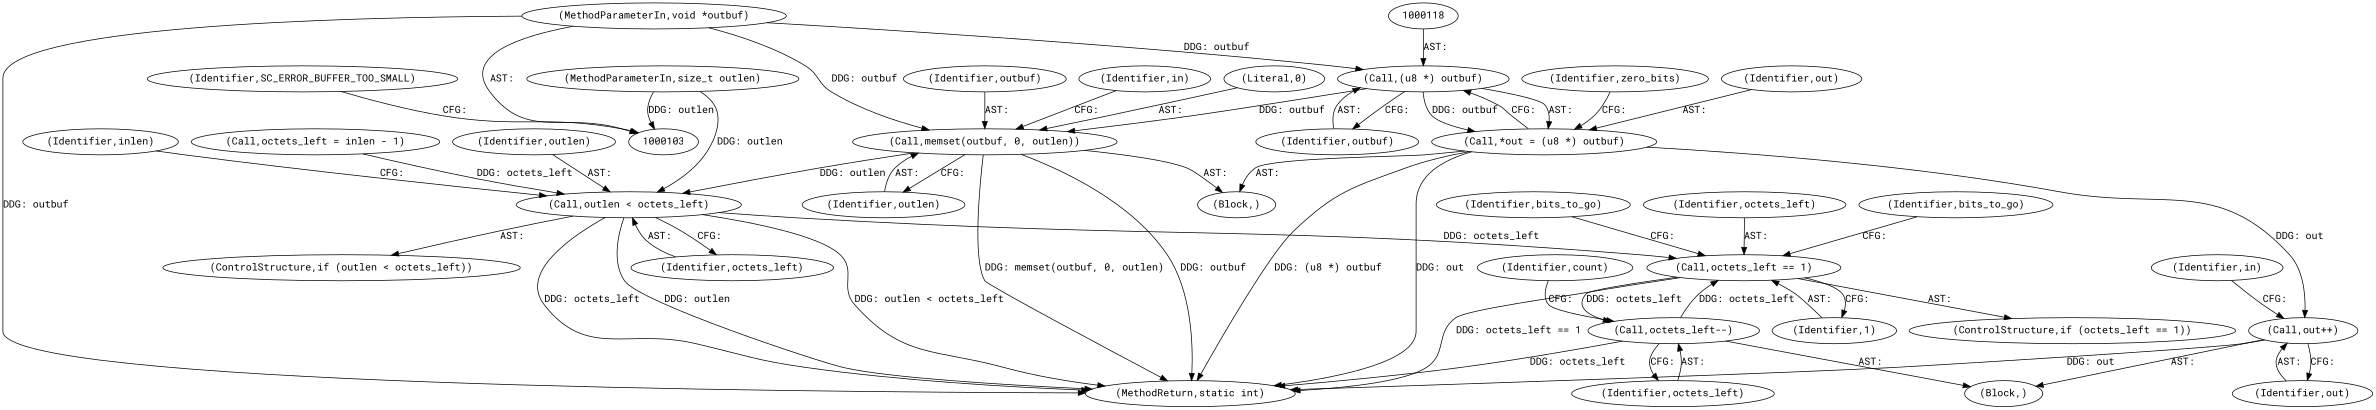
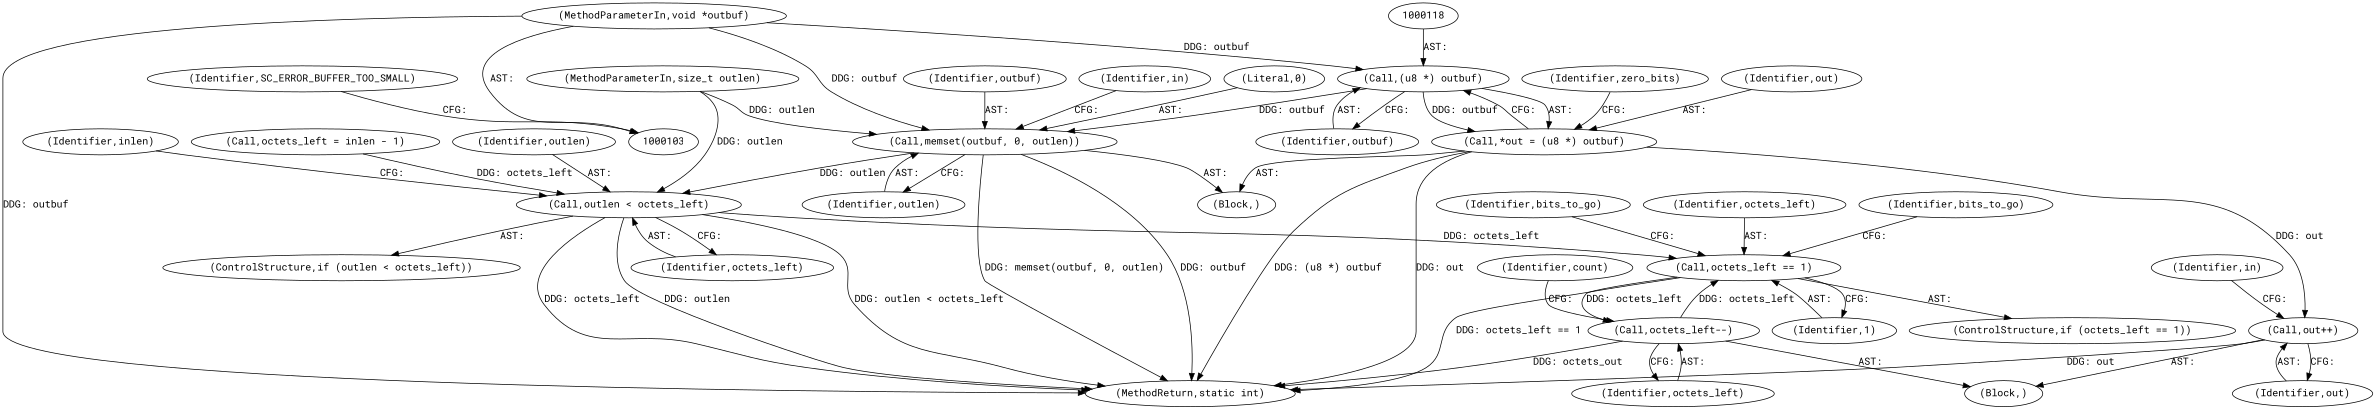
  digraph {
    fontname="Roboto Mono"
    node [fontname="Roboto Mono"]
    edge [fontname="Roboto Mono"]
    n1 [label="(Call,(u8 *) outbuf)"]
    n2 [label="(Call,*out = (u8 *) outbuf)"]
    n3 [label="(Call,memset(outbuf, 0, outlen))"]
    n4 [label="(Identifier,outbuf)"]
    n5 [label="(MethodReturn,static int)"]
    n6 [label="(Call,out++)"]
    n7 [label="(Block,)"]
    n8 [label="(Call,outlen < octets_left)"]
    n9 [label="(Identifier,outlen)"]
    n10 [label="(MethodParameterIn,void *outbuf)"]
    1000103
    n12 [label="(Block,)"]
    n13 [label="(Identifier,out)"]
    n14 [label="(Call,octets_left == 1)"]
    n15 [label="(ControlStructure,if (outlen < octets_left))"]
    n16 [label="(Identifier,octets_left)"]
    n17 [label="(Call,octets_left--)"]
    n18 [label="(Identifier,1)"]
    n19 [label="(ControlStructure,if (octets_left == 1))"]
    n20 [label="(Identifier,octets_left)"]
    n21 [label="(Identifier,out)"]
    n22 [label="(Identifier,octets_left)"]
    n23 [label="(Identifier,in)"]
    n24 [label="(Identifier,inlen)"]
    n25 [label="(Identifier,count)"]
    n26 [label="(Call,octets_left = inlen - 1)"]
    n27 [label="(Identifier,SC_ERROR_BUFFER_TOO_SMALL)"]
    n28 [label="(Identifier,bits_to_go)"]
    n29 [label="(MethodParameterIn,size_t outlen)"]
    n30 [label="(Identifier,outbuf)"]
    n31 [label="(Identifier,zero_bits)"]
    n32 [label="(Identifier,in)"]
    n33 [label="(Identifier,bits_to_go)"]
    n34 [label="(Identifier,outlen)"]
    n35 [label="(Literal,0)"]
    1000118
    n1 -> n2 [label="AST: "]
    n1 -> n2 [label="DDG: outbuf"]
    n1 -> n3 [label="DDG: outbuf"]
    n1 -> n4 [label="CFG: "]
    n2 -> n1 [label="CFG: "]
    n2 -> n5 [label="DDG: (u8 *) outbuf"]
    n2 -> n5 [label="DDG: out"]
    n2 -> n6 [label="DDG: out"]
    n2 -> n7 [label="AST: "]
    n3 -> n5 [label="DDG: outbuf"]
    n3 -> n5 [label="DDG: memset(outbuf, 0, outlen)"]
    n3 -> n7 [label="AST: "]
    n3 -> n8 [label="DDG: outlen"]
    n3 -> n9 [label="CFG: "]
    n4 -> n1 [label="AST: "]
    n6 -> n5 [label="DDG: out"]
    n6 -> n12 [label="AST: "]
    n6 -> n13 [label="CFG: "]
    n8 -> n5 [label="DDG: outlen"]
    n8 -> n5 [label="DDG: outlen < octets_left"]
    n8 -> n5 [label="DDG: octets_left"]
    n8 -> n14 [label="DDG: octets_left"]
    n8 -> n15 [label="AST: "]
    n8 -> n16 [label="CFG: "]
    n9 -> n3 [label="AST: "]
    n10 -> n1 [label="DDG: outbuf"]
    n10 -> n3 [label="DDG: outbuf"]
    n10 -> n5 [label="DDG: outbuf"]
    n10 -> 1000103 [label="AST: "]
    n13 -> n6 [label="AST: "]
    n14 -> n5 [label="DDG: octets_left == 1"]
    n14 -> n17 [label="DDG: octets_left"]
    n14 -> n18 [label="CFG: "]
    n14 -> n19 [label="AST: "]
    n16 -> n8 [label="AST: "]
-   n17 -> n5 [label="DDG: octets_left"]
+   n17 -> n5 [label="DDG: octets_out"]
    n17 -> n12 [label="AST: "]
    n17 -> n14 [label="DDG: octets_left"]
    n17 -> n20 [label="CFG: "]
    n18 -> n14 [label="AST: "]
    n20 -> n17 [label="AST: "]
    n21 -> n2 [label="AST: "]
    n22 -> n14 [label="AST: "]
    n23 -> n6 [label="CFG: "]
    n24 -> n8 [label="CFG: "]
    n25 -> n17 [label="CFG: "]
    n26 -> n8 [label="DDG: octets_left"]
    n27 -> 1000103 [label="CFG: "]
    n28 -> n14 [label="CFG: "]
-   n29 -> 1000103 [label="DDG: outlen"]
+   n29 -> n3 [label="DDG: outlen"]
    n29 -> n8 [label="DDG: outlen"]
    n30 -> n3 [label="AST: "]
    n31 -> n2 [label="CFG: "]
    n32 -> n3 [label="CFG: "]
    n33 -> n14 [label="CFG: "]
    n34 -> n8 [label="AST: "]
    n35 -> n3 [label="AST: "]
    1000118 -> n1 [label="AST: "]
  }
